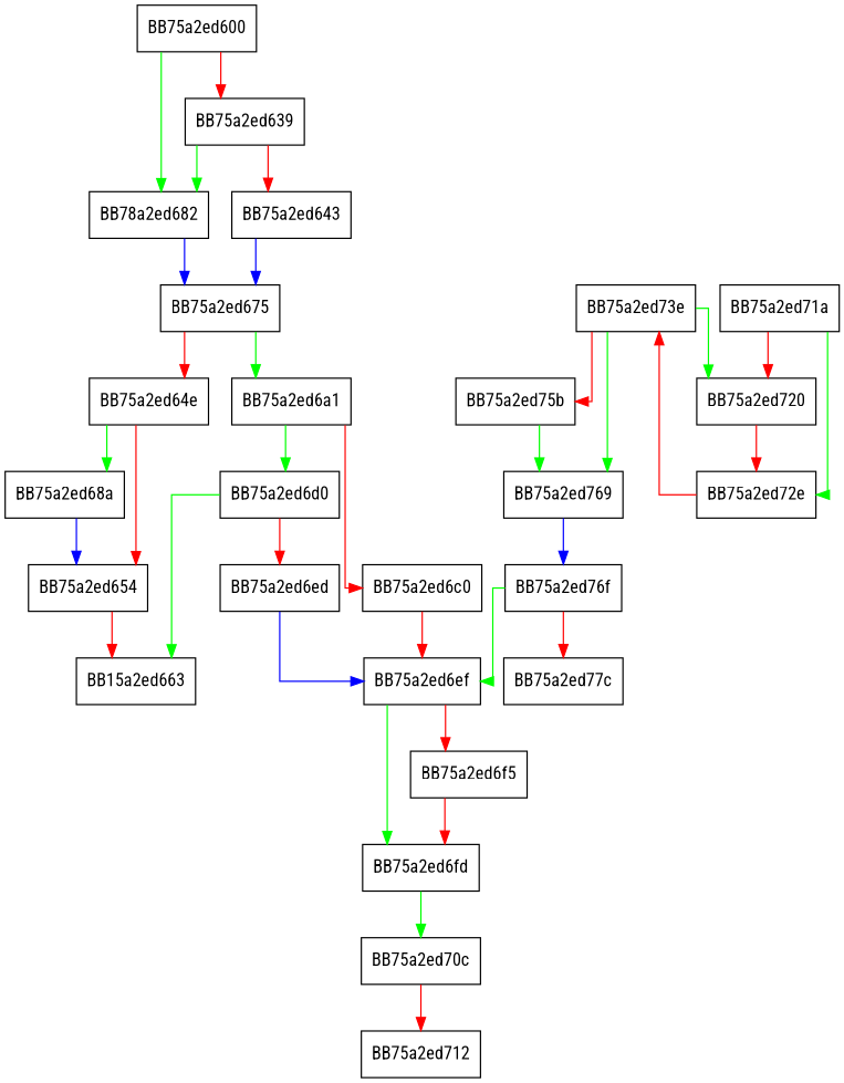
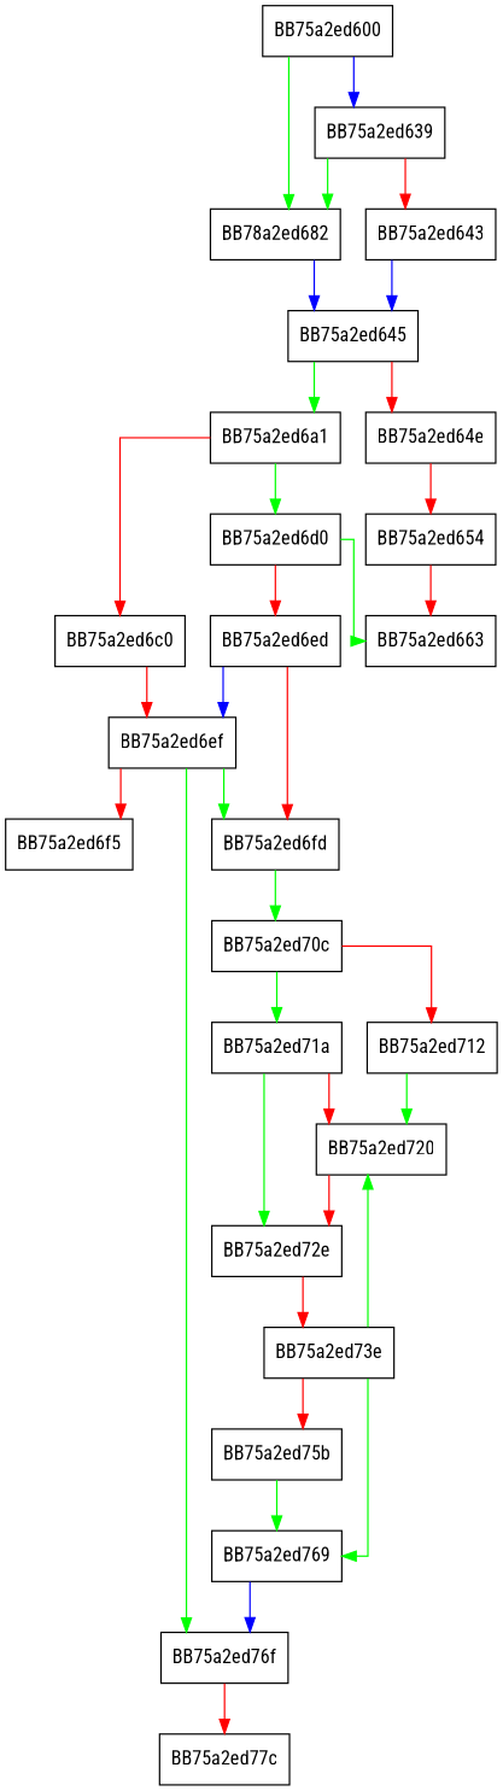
  digraph {
    fontname="Roboto Condensed"
    splines=ortho
    node [fontname="Roboto Condensed" shape=box]
    edge [color=red fontname="Roboto Condensed"]
    n1 [label=BB78a2ed682]
    BB75a2ed600
    BB75a2ed639
-   BB75a2ed645 [label=BB75a2ed675]
+   BB75a2ed645
    BB75a2ed643
    BB75a2ed6a1
    BB75a2ed64e
    BB75a2ed6d0
    BB75a2ed6c0
-   BB75a2ed68a
    BB75a2ed654
-   BB75a2ed663 [label=BB15a2ed663]
+   BB75a2ed663
    BB75a2ed6ed
    BB75a2ed6ef
    BB75a2ed6fd
    BB75a2ed6f5
    BB75a2ed70c
    BB75a2ed71a
    BB75a2ed712
    BB75a2ed720
    BB75a2ed72e
    BB75a2ed73e
    BB75a2ed769
    BB75a2ed75b
    BB75a2ed76f
    BB75a2ed77c
    n1 -> BB75a2ed645 [color=blue]
    BB75a2ed600 -> n1 [color=green]
-   BB75a2ed600 -> BB75a2ed639
+   BB75a2ed600 -> BB75a2ed639 [color=blue]
    BB75a2ed639 -> n1 [color=green]
    BB75a2ed639 -> BB75a2ed643
    BB75a2ed645 -> BB75a2ed6a1 [color=green]
    BB75a2ed645 -> BB75a2ed64e
    BB75a2ed643 -> BB75a2ed645 [color=blue]
    BB75a2ed6a1 -> BB75a2ed6d0 [color=green]
    BB75a2ed6a1 -> BB75a2ed6c0
-   BB75a2ed64e -> BB75a2ed68a [color=green]
    BB75a2ed64e -> BB75a2ed654
    BB75a2ed6d0 -> BB75a2ed663 [color=green]
    BB75a2ed6d0 -> BB75a2ed6ed
    BB75a2ed6c0 -> BB75a2ed6ef
-   BB75a2ed68a -> BB75a2ed654 [color=blue]
    BB75a2ed654 -> BB75a2ed663
    BB75a2ed6ed -> BB75a2ed6ef [color=blue]
    BB75a2ed6ef -> BB75a2ed6fd [color=green]
    BB75a2ed6ef -> BB75a2ed6f5
    BB75a2ed6fd -> BB75a2ed70c [color=green]
-   BB75a2ed6f5 -> BB75a2ed6fd
+   BB75a2ed6ed -> BB75a2ed6fd
+   BB75a2ed70c -> BB75a2ed71a [color=green]
    BB75a2ed70c -> BB75a2ed712
    BB75a2ed71a -> BB75a2ed720
    BB75a2ed71a -> BB75a2ed72e [color=green]
+   BB75a2ed712 -> BB75a2ed720 [color=green]
    BB75a2ed720 -> BB75a2ed72e
    BB75a2ed72e -> BB75a2ed73e
    BB75a2ed73e -> BB75a2ed720 [color=green]
    BB75a2ed73e -> BB75a2ed769 [color=green]
    BB75a2ed73e -> BB75a2ed75b
    BB75a2ed769 -> BB75a2ed76f [color=blue]
    BB75a2ed75b -> BB75a2ed769 [color=green]
-   BB75a2ed76f -> BB75a2ed6ef [color=green]
+   BB75a2ed6ef -> BB75a2ed76f [color=green]
    BB75a2ed76f -> BB75a2ed77c
  }
